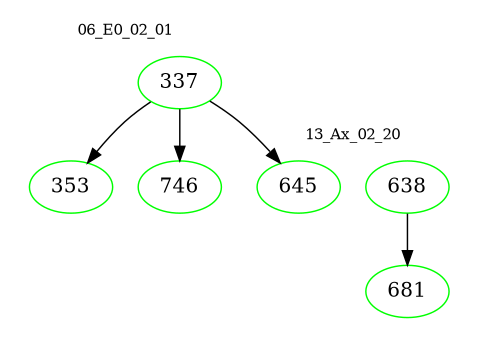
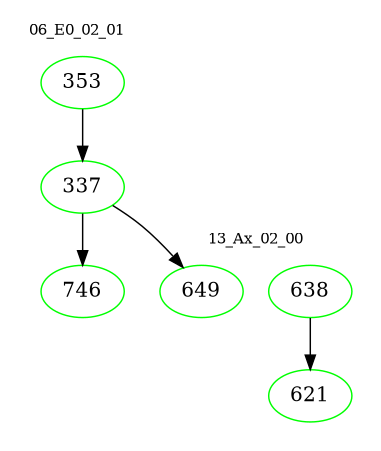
  digraph {
    node [color=green]
    edge [color=black]
    n1 [label=638]
-   n2 [label=681]
-   n3 [label=645]
+   n2 [label=621]
+   n3 [label=649]
    n4 [label=353]
    n5 [label=337]
    n6 [label=746]
    subgraph cluster_1 {
      color=white
      fontsize=10
-     label="13_Ax_02_20"
+     label="13_Ax_02_00"
      n1
      n2
      n3
    }
    subgraph cluster_2 {
      color=white
      fontsize=10
      label="06_E0_02_01"
      n4
      n5
      n6
    }
    n1 -> n2
-   n5 -> n4
+   n4 -> n5
    n5 -> n3
    n5 -> n6
  }
